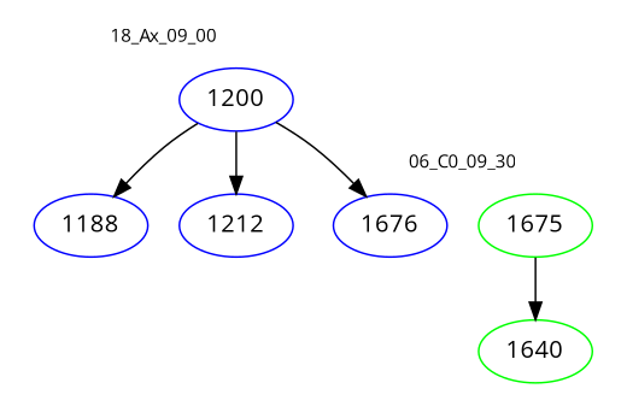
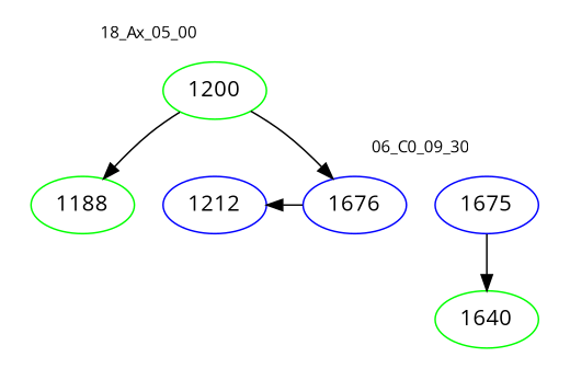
  digraph {
    fontname="Open Sans"
    node [color=blue fontname="Open Sans"]
    edge [color=black fontname="Open Sans"]
-   n1 [label=1200]
-   n2 [label=1188]
+   n1 [color=green label=1200]
+   n2 [color=green label=1188]
    n3 [label=1212]
-   n4 [color=green label=1675]
+   n4 [label=1675]
    n5 [color=green label=1640]
    n6 [label=1676]
    subgraph cluster_1 {
      color=white
      fontsize=10
-     label="18_Ax_09_00"
+     label="18_Ax_05_00"
      n1
      n2
      n3
    }
    subgraph cluster_2 {
      color=white
      fontsize=10
      label="06_C0_09_30"
      n4
      n5
      n6
    }
    n1 -> n2
-   n1 -> n3
+   n6 -> n3
    n1 -> n6
    n4 -> n5
  }
